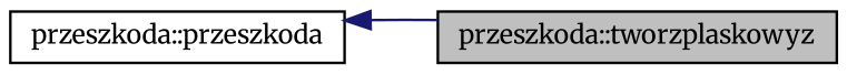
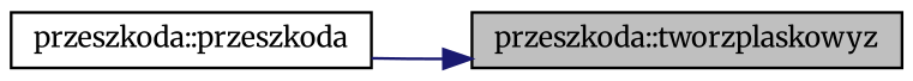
  digraph {
    rankdir=RL
    fontname=Merriweather
    node [color=black fontname=Merriweather fontsize=10 shape=record style=filled]
    n1 [fillcolor=grey75 fontcolor=black height=0.2 label="przeszkoda::tworzplaskowyz" width=0.4]
    n2 [fillcolor=white height=0.2 label="przeszkoda::przeszkoda" width=0.4]
-   n2 -> n1 [color=midnightblue dir=back fontname=Merriweather fontsize=10 labelfontname=Helvetica labelfontsize=10 style=solid]
+   n1 -> n2 [color=midnightblue dir=back fontname=Merriweather fontsize=10 labelfontname=Helvetica labelfontsize=10 style=solid]
  }
